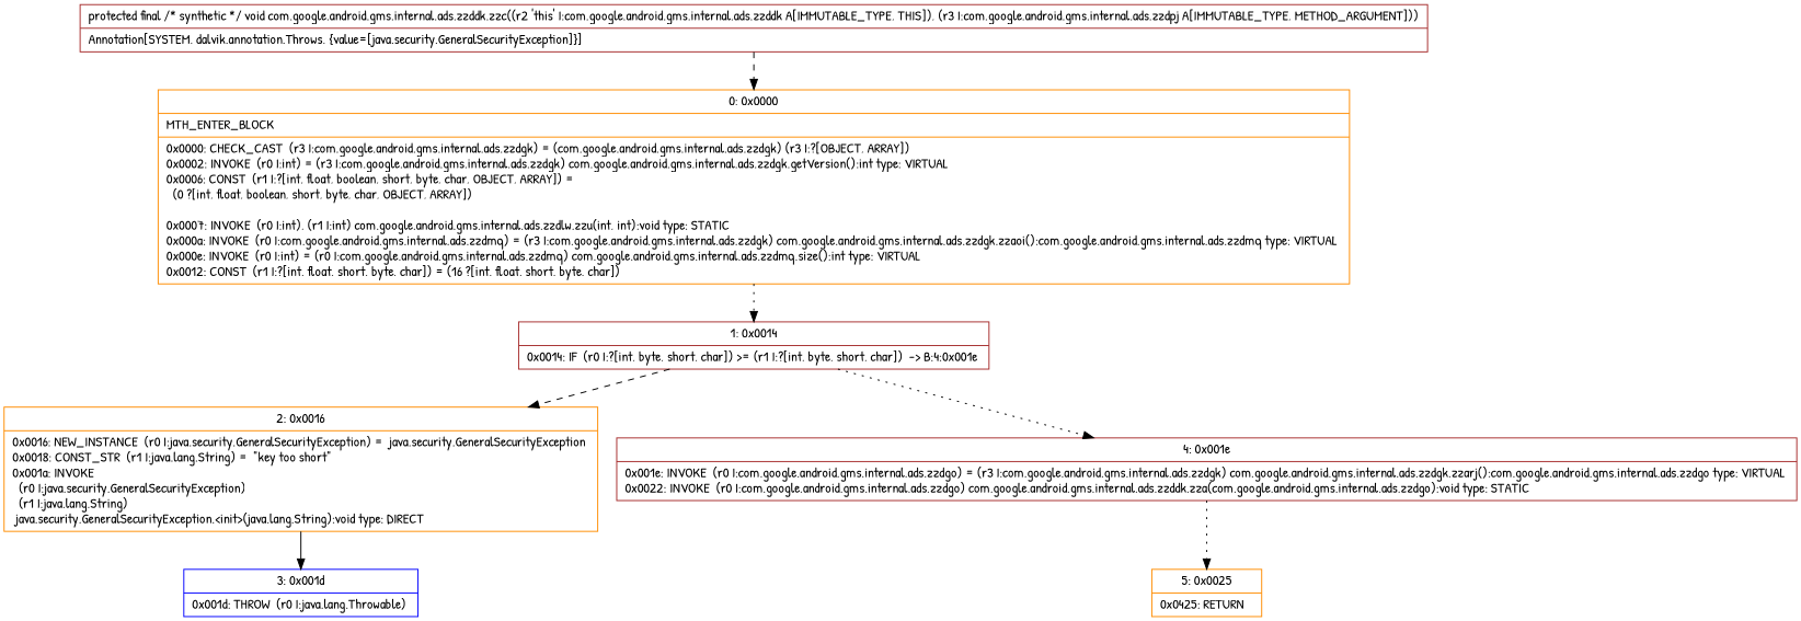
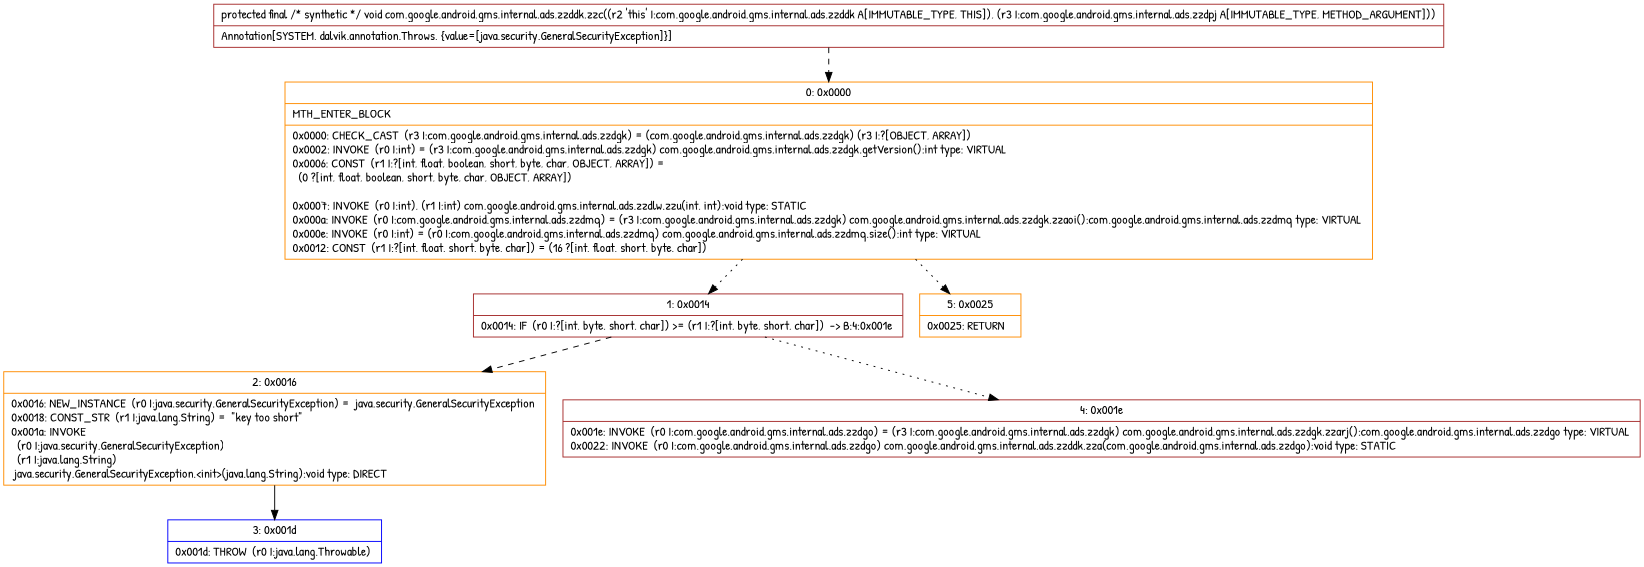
  digraph {
    fontname="Patrick Hand"
    node [color=darkorange fontname="Patrick Hand" shape=record]
    edge [fontname="Patrick Hand" style=dotted]
    n1 [label="{0\:\ 0x0000|MTH_ENTER_BLOCK\l|0x0000: CHECK_CAST  (r3 I:com.google.android.gms.internal.ads.zzdgk) = (com.google.android.gms.internal.ads.zzdgk) (r3 I:?[OBJECT, ARRAY]) \l0x0002: INVOKE  (r0 I:int) = (r3 I:com.google.android.gms.internal.ads.zzdgk) com.google.android.gms.internal.ads.zzdgk.getVersion():int type: VIRTUAL \l0x0006: CONST  (r1 I:?[int, float, boolean, short, byte, char, OBJECT, ARRAY]) = \l  (0 ?[int, float, boolean, short, byte, char, OBJECT, ARRAY])\l \l0x0007: INVOKE  (r0 I:int), (r1 I:int) com.google.android.gms.internal.ads.zzdlw.zzu(int, int):void type: STATIC \l0x000a: INVOKE  (r0 I:com.google.android.gms.internal.ads.zzdmq) = (r3 I:com.google.android.gms.internal.ads.zzdgk) com.google.android.gms.internal.ads.zzdgk.zzaoi():com.google.android.gms.internal.ads.zzdmq type: VIRTUAL \l0x000e: INVOKE  (r0 I:int) = (r0 I:com.google.android.gms.internal.ads.zzdmq) com.google.android.gms.internal.ads.zzdmq.size():int type: VIRTUAL \l0x0012: CONST  (r1 I:?[int, float, short, byte, char]) = (16 ?[int, float, short, byte, char]) \l}"]
    n2 [color=brown label="{1\:\ 0x0014|0x0014: IF  (r0 I:?[int, byte, short, char]) \>= (r1 I:?[int, byte, short, char])  \-\> B:4:0x001e \l}"]
    n3 [label="{2\:\ 0x0016|0x0016: NEW_INSTANCE  (r0 I:java.security.GeneralSecurityException) =  java.security.GeneralSecurityException \l0x0018: CONST_STR  (r1 I:java.lang.String) =  \"key too short\" \l0x001a: INVOKE  \l  (r0 I:java.security.GeneralSecurityException)\l  (r1 I:java.lang.String)\l java.security.GeneralSecurityException.\<init\>(java.lang.String):void type: DIRECT \l}"]
    n4 [color=brown label="{4\:\ 0x001e|0x001e: INVOKE  (r0 I:com.google.android.gms.internal.ads.zzdgo) = (r3 I:com.google.android.gms.internal.ads.zzdgk) com.google.android.gms.internal.ads.zzdgk.zzarj():com.google.android.gms.internal.ads.zzdgo type: VIRTUAL \l0x0022: INVOKE  (r0 I:com.google.android.gms.internal.ads.zzdgo) com.google.android.gms.internal.ads.zzddk.zza(com.google.android.gms.internal.ads.zzdgo):void type: STATIC \l}"]
    n5 [color=blue label="{3\:\ 0x001d|0x001d: THROW  (r0 I:java.lang.Throwable) \l}"]
-   n6 [label="{5\:\ 0x0025|0x0425: RETURN   \l}"]
+   n6 [label="{5\:\ 0x0025|0x0025: RETURN   \l}"]
    n7 [color=brown label="{protected final \/* synthetic *\/ void com.google.android.gms.internal.ads.zzddk.zzc((r2 'this' I:com.google.android.gms.internal.ads.zzddk A[IMMUTABLE_TYPE, THIS]), (r3 I:com.google.android.gms.internal.ads.zzdpj A[IMMUTABLE_TYPE, METHOD_ARGUMENT]))  | Annotation[SYSTEM, dalvik.annotation.Throws, \{value=[java.security.GeneralSecurityException]\}]\l}"]
    n1 -> n2
    n2 -> n3 [style=dashed]
    n2 -> n4
    n3 -> n5 [style=solid]
-   n4 -> n6
+   n1 -> n6
    n7 -> n1 [style=dashed]
  }
